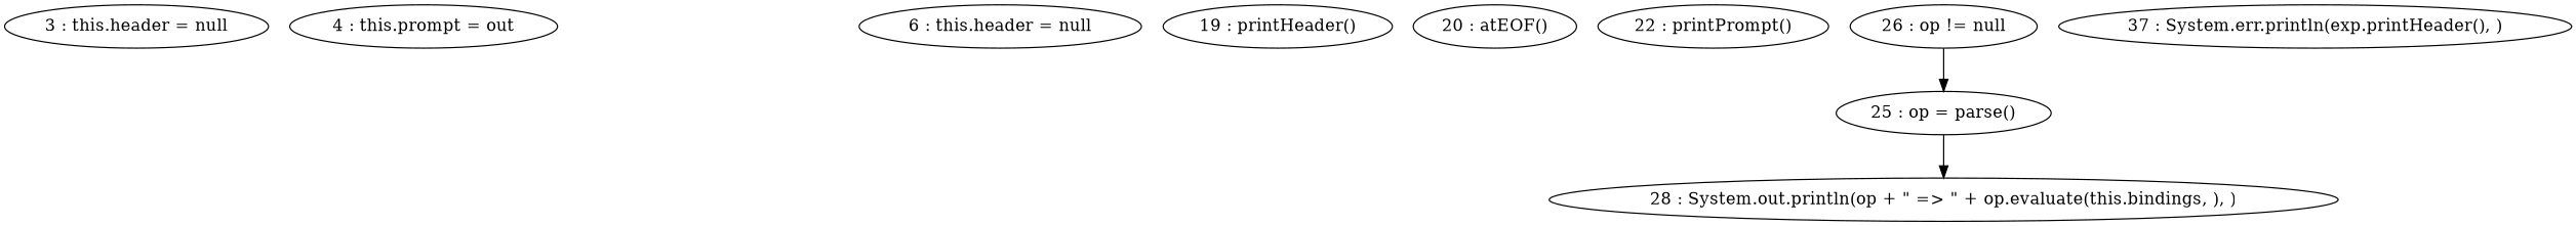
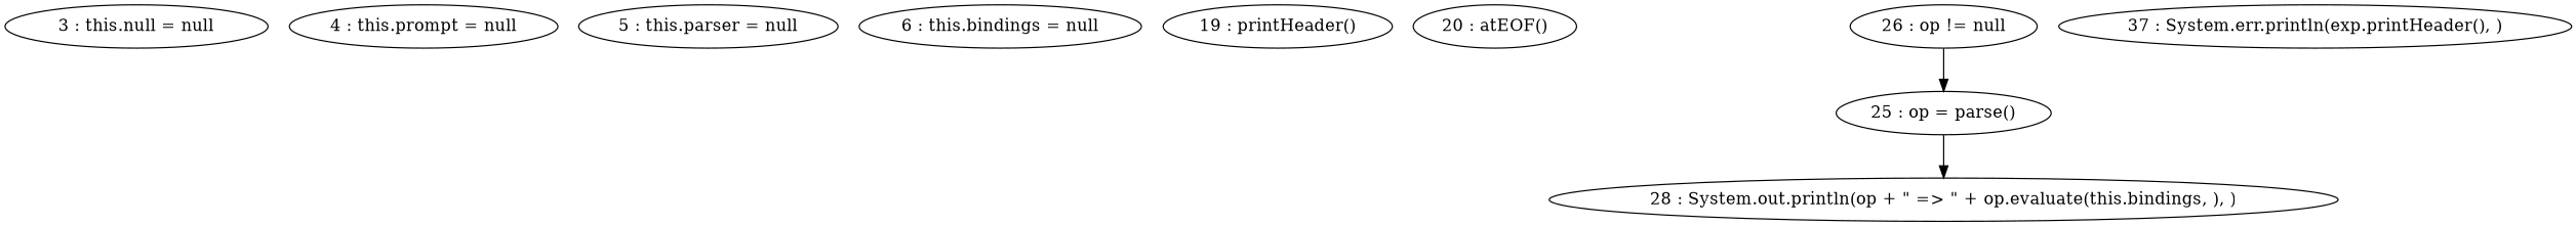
  digraph {
-   "3 : this.header = null"
-   "4 : this.prompt = null" [label="4 : this.prompt = out"]
-   "6 : this.bindings = null" [label="6 : this.header = null"]
+   "3 : this.header = null" [label="3 : this.null = null"]
+   "4 : this.prompt = null"
+   "5 : this.parser = null"
+   "6 : this.bindings = null"
    "19 : printHeader()"
    "20 : atEOF()"
-   "22 : printPrompt()"
    "25 : op = parse()"
    "28 : System.out.println(op + \" => \" + op.evaluate(this.bindings, ), )"
    "26 : op != null"
    n11 [label="37 : System.err.println(exp.printHeader(), )"]
    "25 : op = parse()" -> "28 : System.out.println(op + \" => \" + op.evaluate(this.bindings, ), )"
    "26 : op != null" -> "25 : op = parse()"
  }
